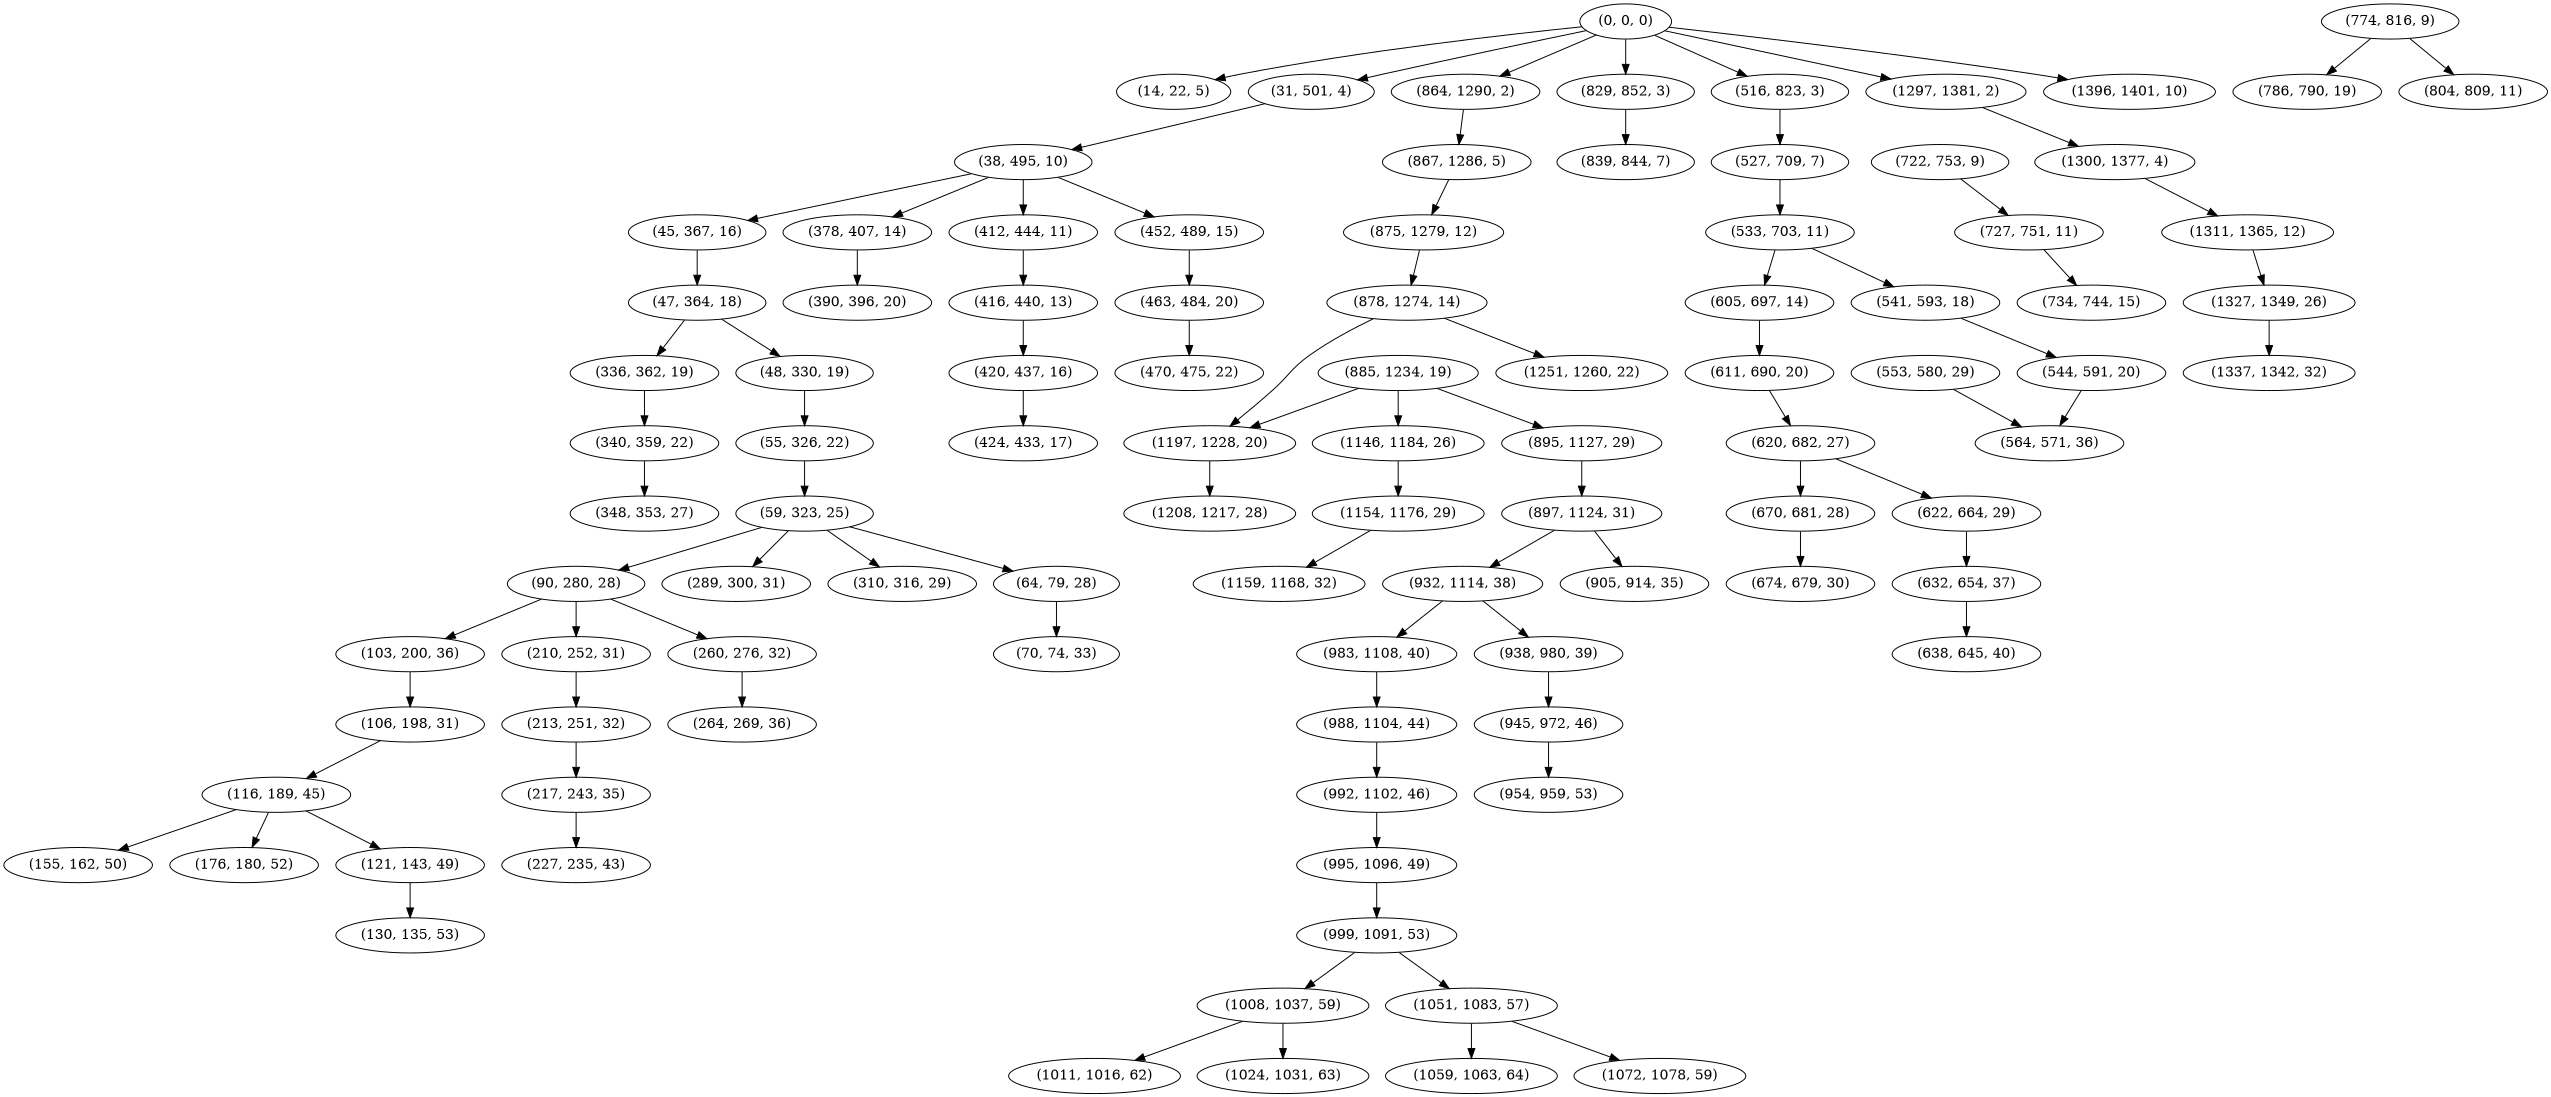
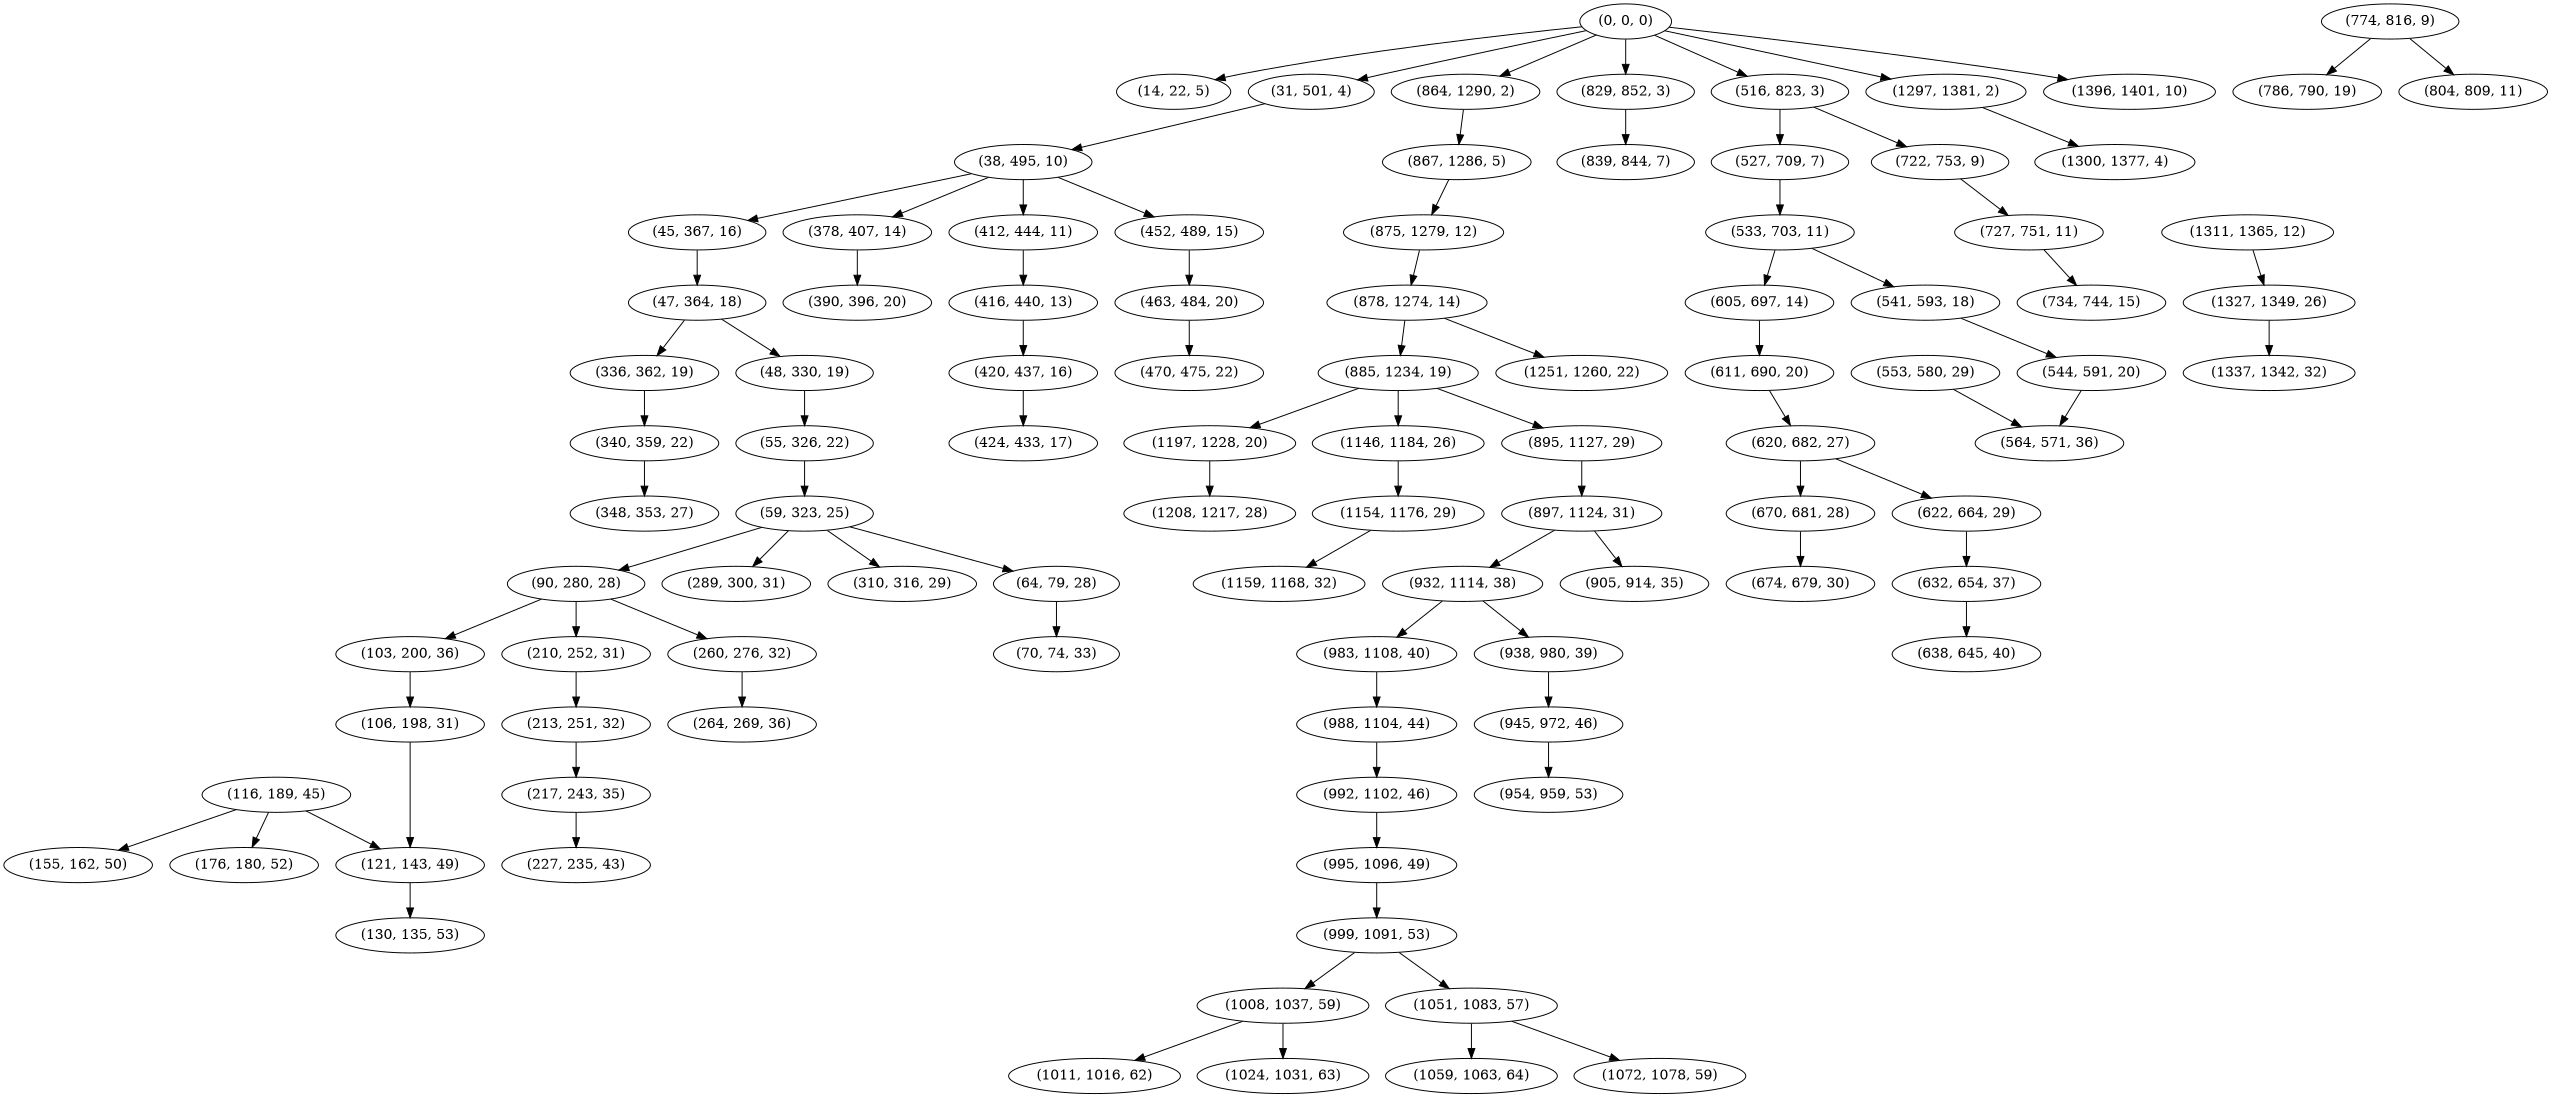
  digraph {
    "(0, 0, 0)"
    "(14, 22, 5)"
    "(31, 501, 4)"
    "(516, 823, 3)"
    "(829, 852, 3)"
    "(864, 1290, 2)"
    "(1297, 1381, 2)"
    "(1396, 1401, 10)"
    "(38, 495, 10)"
    "(527, 709, 7)"
    "(722, 753, 9)"
    "(839, 844, 7)"
    "(867, 1286, 5)"
    "(1300, 1377, 4)"
    "(45, 367, 16)"
    "(378, 407, 14)"
    "(412, 444, 11)"
    "(452, 489, 15)"
    "(47, 364, 18)"
    "(390, 396, 20)"
    "(416, 440, 13)"
    "(463, 484, 20)"
    "(48, 330, 19)"
    "(336, 362, 19)"
    "(55, 326, 22)"
    "(340, 359, 22)"
    "(59, 323, 25)"
    "(64, 79, 28)"
    "(90, 280, 28)"
    "(289, 300, 31)"
    "(310, 316, 29)"
    "(70, 74, 33)"
    "(103, 200, 36)"
    "(210, 252, 31)"
    "(260, 276, 32)"
    n36 [label="(106, 198, 31)"]
    "(213, 251, 32)"
    "(264, 269, 36)"
    "(116, 189, 45)"
    "(121, 143, 49)"
    "(155, 162, 50)"
    "(176, 180, 52)"
    "(130, 135, 53)"
    "(217, 243, 35)"
    "(227, 235, 43)"
    "(348, 353, 27)"
    "(420, 437, 16)"
    "(424, 433, 17)"
    "(470, 475, 22)"
    "(533, 703, 11)"
    "(727, 751, 11)"
    "(774, 816, 9)"
    "(786, 790, 19)"
    "(804, 809, 11)"
    "(541, 593, 18)"
    "(605, 697, 14)"
    "(544, 591, 20)"
    "(611, 690, 20)"
    "(564, 571, 36)"
    "(553, 580, 29)"
    "(620, 682, 27)"
    "(622, 664, 29)"
    "(670, 681, 28)"
    "(632, 654, 37)"
    "(674, 679, 30)"
    "(638, 645, 40)"
    "(734, 744, 15)"
    "(875, 1279, 12)"
    "(878, 1274, 14)"
    "(885, 1234, 19)"
    "(1251, 1260, 22)"
    "(895, 1127, 29)"
    "(1146, 1184, 26)"
    "(1197, 1228, 20)"
    "(897, 1124, 31)"
    "(1154, 1176, 29)"
    "(1208, 1217, 28)"
    "(905, 914, 35)"
    "(932, 1114, 38)"
    "(938, 980, 39)"
    "(983, 1108, 40)"
    "(945, 972, 46)"
    "(988, 1104, 44)"
    "(954, 959, 53)"
    "(992, 1102, 46)"
    "(995, 1096, 49)"
    "(999, 1091, 53)"
    "(1008, 1037, 59)"
    "(1051, 1083, 57)"
    "(1011, 1016, 62)"
    "(1024, 1031, 63)"
    "(1059, 1063, 64)"
    "(1072, 1078, 59)"
    "(1159, 1168, 32)"
    "(1311, 1365, 12)"
    "(1327, 1349, 26)"
    "(1337, 1342, 32)"
    "(0, 0, 0)" -> "(14, 22, 5)"
    "(0, 0, 0)" -> "(31, 501, 4)"
    "(0, 0, 0)" -> "(516, 823, 3)"
    "(0, 0, 0)" -> "(829, 852, 3)"
    "(0, 0, 0)" -> "(864, 1290, 2)"
    "(0, 0, 0)" -> "(1297, 1381, 2)"
    "(0, 0, 0)" -> "(1396, 1401, 10)"
    "(31, 501, 4)" -> "(38, 495, 10)"
    "(516, 823, 3)" -> "(527, 709, 7)"
+   "(516, 823, 3)" -> "(722, 753, 9)"
    "(829, 852, 3)" -> "(839, 844, 7)"
    "(864, 1290, 2)" -> "(867, 1286, 5)"
    "(1297, 1381, 2)" -> "(1300, 1377, 4)"
    "(38, 495, 10)" -> "(45, 367, 16)"
    "(38, 495, 10)" -> "(378, 407, 14)"
    "(38, 495, 10)" -> "(412, 444, 11)"
    "(38, 495, 10)" -> "(452, 489, 15)"
    "(527, 709, 7)" -> "(533, 703, 11)"
    "(722, 753, 9)" -> "(727, 751, 11)"
    "(867, 1286, 5)" -> "(875, 1279, 12)"
-   "(1300, 1377, 4)" -> "(1311, 1365, 12)"
    "(45, 367, 16)" -> "(47, 364, 18)"
    "(378, 407, 14)" -> "(390, 396, 20)"
    "(412, 444, 11)" -> "(416, 440, 13)"
    "(452, 489, 15)" -> "(463, 484, 20)"
    "(47, 364, 18)" -> "(48, 330, 19)"
    "(47, 364, 18)" -> "(336, 362, 19)"
    "(416, 440, 13)" -> "(420, 437, 16)"
    "(463, 484, 20)" -> "(470, 475, 22)"
    "(48, 330, 19)" -> "(55, 326, 22)"
    "(336, 362, 19)" -> "(340, 359, 22)"
    "(55, 326, 22)" -> "(59, 323, 25)"
    "(340, 359, 22)" -> "(348, 353, 27)"
    "(59, 323, 25)" -> "(64, 79, 28)"
    "(59, 323, 25)" -> "(90, 280, 28)"
    "(59, 323, 25)" -> "(289, 300, 31)"
    "(59, 323, 25)" -> "(310, 316, 29)"
    "(64, 79, 28)" -> "(70, 74, 33)"
    "(90, 280, 28)" -> "(103, 200, 36)"
    "(90, 280, 28)" -> "(210, 252, 31)"
    "(90, 280, 28)" -> "(260, 276, 32)"
    "(103, 200, 36)" -> n36
    "(210, 252, 31)" -> "(213, 251, 32)"
    "(260, 276, 32)" -> "(264, 269, 36)"
-   n36 -> "(116, 189, 45)"
+   n36 -> "(121, 143, 49)"
    "(213, 251, 32)" -> "(217, 243, 35)"
    "(116, 189, 45)" -> "(121, 143, 49)"
    "(116, 189, 45)" -> "(155, 162, 50)"
    "(116, 189, 45)" -> "(176, 180, 52)"
    "(121, 143, 49)" -> "(130, 135, 53)"
    "(217, 243, 35)" -> "(227, 235, 43)"
    "(420, 437, 16)" -> "(424, 433, 17)"
    "(533, 703, 11)" -> "(541, 593, 18)"
    "(533, 703, 11)" -> "(605, 697, 14)"
    "(727, 751, 11)" -> "(734, 744, 15)"
    "(774, 816, 9)" -> "(786, 790, 19)"
    "(774, 816, 9)" -> "(804, 809, 11)"
    "(541, 593, 18)" -> "(544, 591, 20)"
    "(605, 697, 14)" -> "(611, 690, 20)"
    "(544, 591, 20)" -> "(564, 571, 36)"
    "(611, 690, 20)" -> "(620, 682, 27)"
    "(553, 580, 29)" -> "(564, 571, 36)"
    "(620, 682, 27)" -> "(622, 664, 29)"
    "(620, 682, 27)" -> "(670, 681, 28)"
    "(622, 664, 29)" -> "(632, 654, 37)"
    "(670, 681, 28)" -> "(674, 679, 30)"
    "(632, 654, 37)" -> "(638, 645, 40)"
    "(875, 1279, 12)" -> "(878, 1274, 14)"
-   "(878, 1274, 14)" -> "(1197, 1228, 20)"
+   "(878, 1274, 14)" -> "(885, 1234, 19)"
    "(878, 1274, 14)" -> "(1251, 1260, 22)"
    "(885, 1234, 19)" -> "(895, 1127, 29)"
    "(885, 1234, 19)" -> "(1146, 1184, 26)"
    "(885, 1234, 19)" -> "(1197, 1228, 20)"
    "(895, 1127, 29)" -> "(897, 1124, 31)"
    "(1146, 1184, 26)" -> "(1154, 1176, 29)"
    "(1197, 1228, 20)" -> "(1208, 1217, 28)"
    "(897, 1124, 31)" -> "(905, 914, 35)"
    "(897, 1124, 31)" -> "(932, 1114, 38)"
    "(1154, 1176, 29)" -> "(1159, 1168, 32)"
    "(932, 1114, 38)" -> "(938, 980, 39)"
    "(932, 1114, 38)" -> "(983, 1108, 40)"
    "(938, 980, 39)" -> "(945, 972, 46)"
    "(983, 1108, 40)" -> "(988, 1104, 44)"
    "(945, 972, 46)" -> "(954, 959, 53)"
    "(988, 1104, 44)" -> "(992, 1102, 46)"
    "(992, 1102, 46)" -> "(995, 1096, 49)"
    "(995, 1096, 49)" -> "(999, 1091, 53)"
    "(999, 1091, 53)" -> "(1008, 1037, 59)"
    "(999, 1091, 53)" -> "(1051, 1083, 57)"
    "(1008, 1037, 59)" -> "(1011, 1016, 62)"
    "(1008, 1037, 59)" -> "(1024, 1031, 63)"
    "(1051, 1083, 57)" -> "(1059, 1063, 64)"
    "(1051, 1083, 57)" -> "(1072, 1078, 59)"
    "(1311, 1365, 12)" -> "(1327, 1349, 26)"
    "(1327, 1349, 26)" -> "(1337, 1342, 32)"
  }
